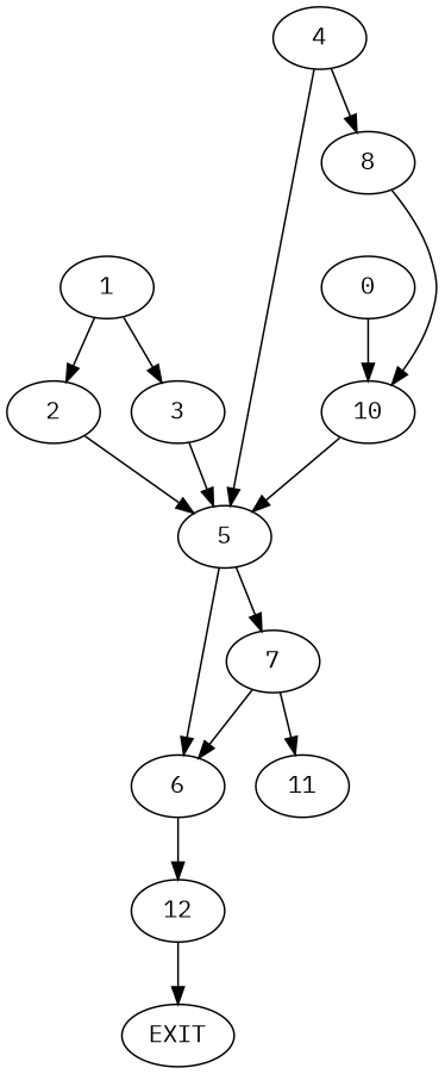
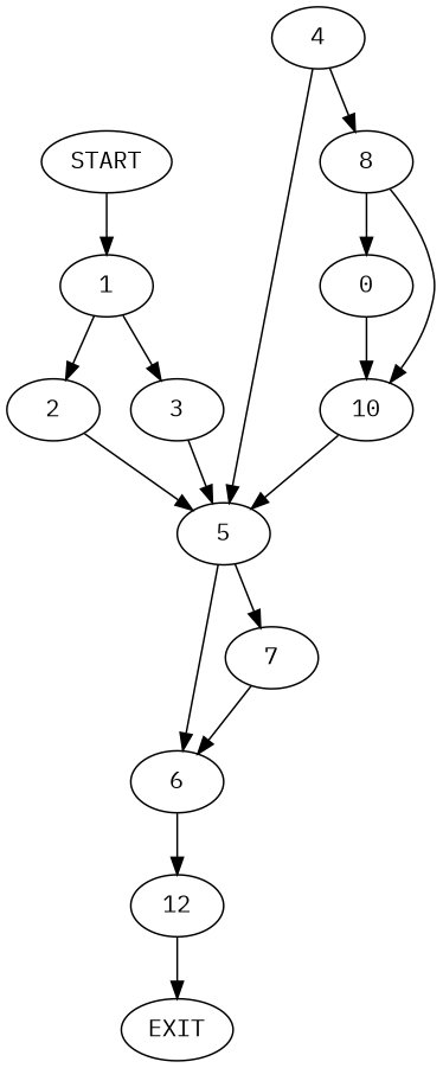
  digraph {
    fontname="IBM Plex Mono"
    node [fontname="IBM Plex Mono"]
    edge [fontname="IBM Plex Mono"]
+   n1 [label=START]
    1
    2
    3
    n5 [label=EXIT]
    5
    6
    7
    4
    8
    n11 [label=0]
    10
    12
-   11
+   n1 -> 1
    1 -> 2
    1 -> 3
    2 -> 5
    3 -> 5
    5 -> 6
    5 -> 7
    6 -> 12
    7 -> 6
-   7 -> 11
    4 -> 5
    4 -> 8
+   8 -> n11
    8 -> 10
    n11 -> 10
    10 -> 5
    12 -> n5
  }
